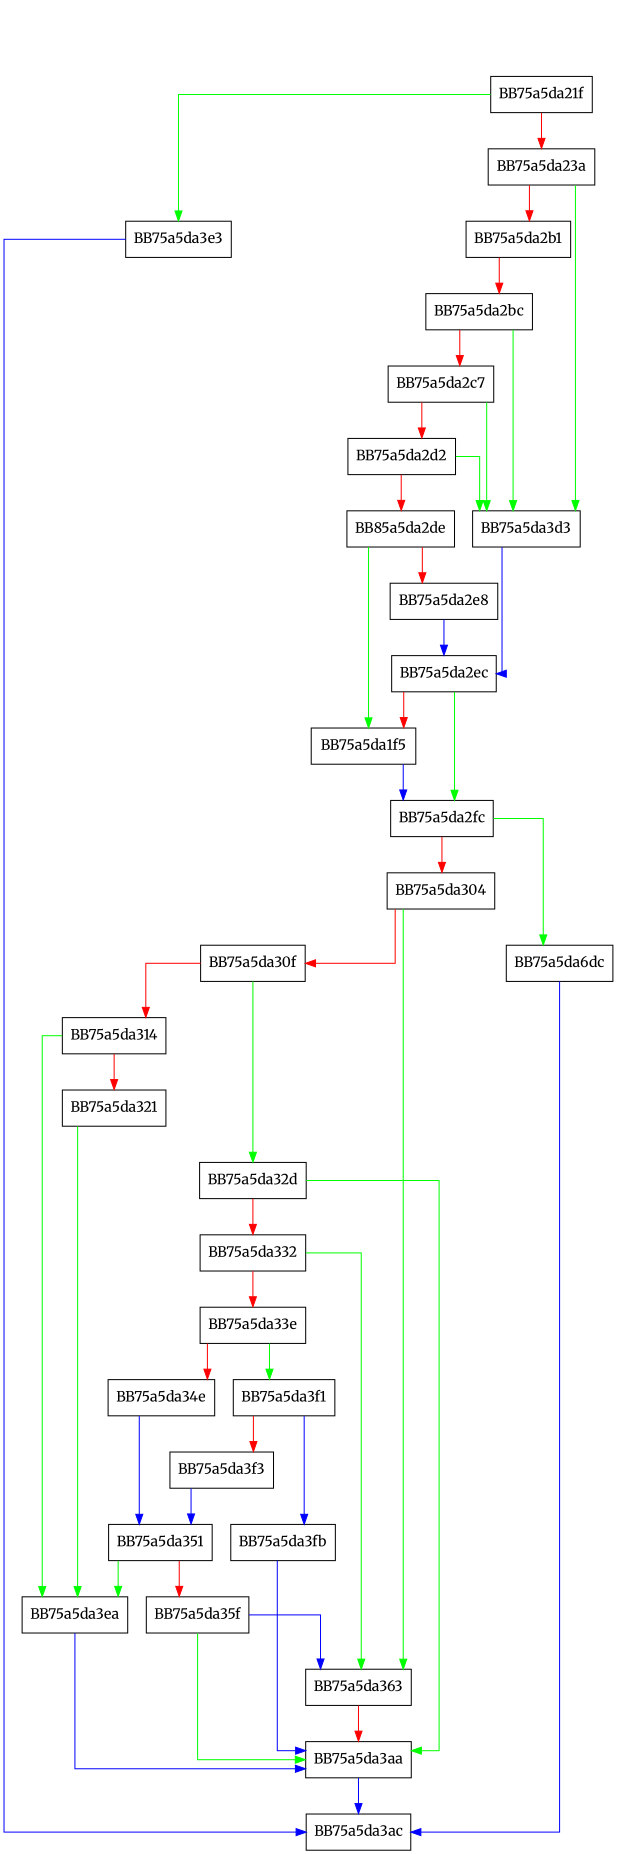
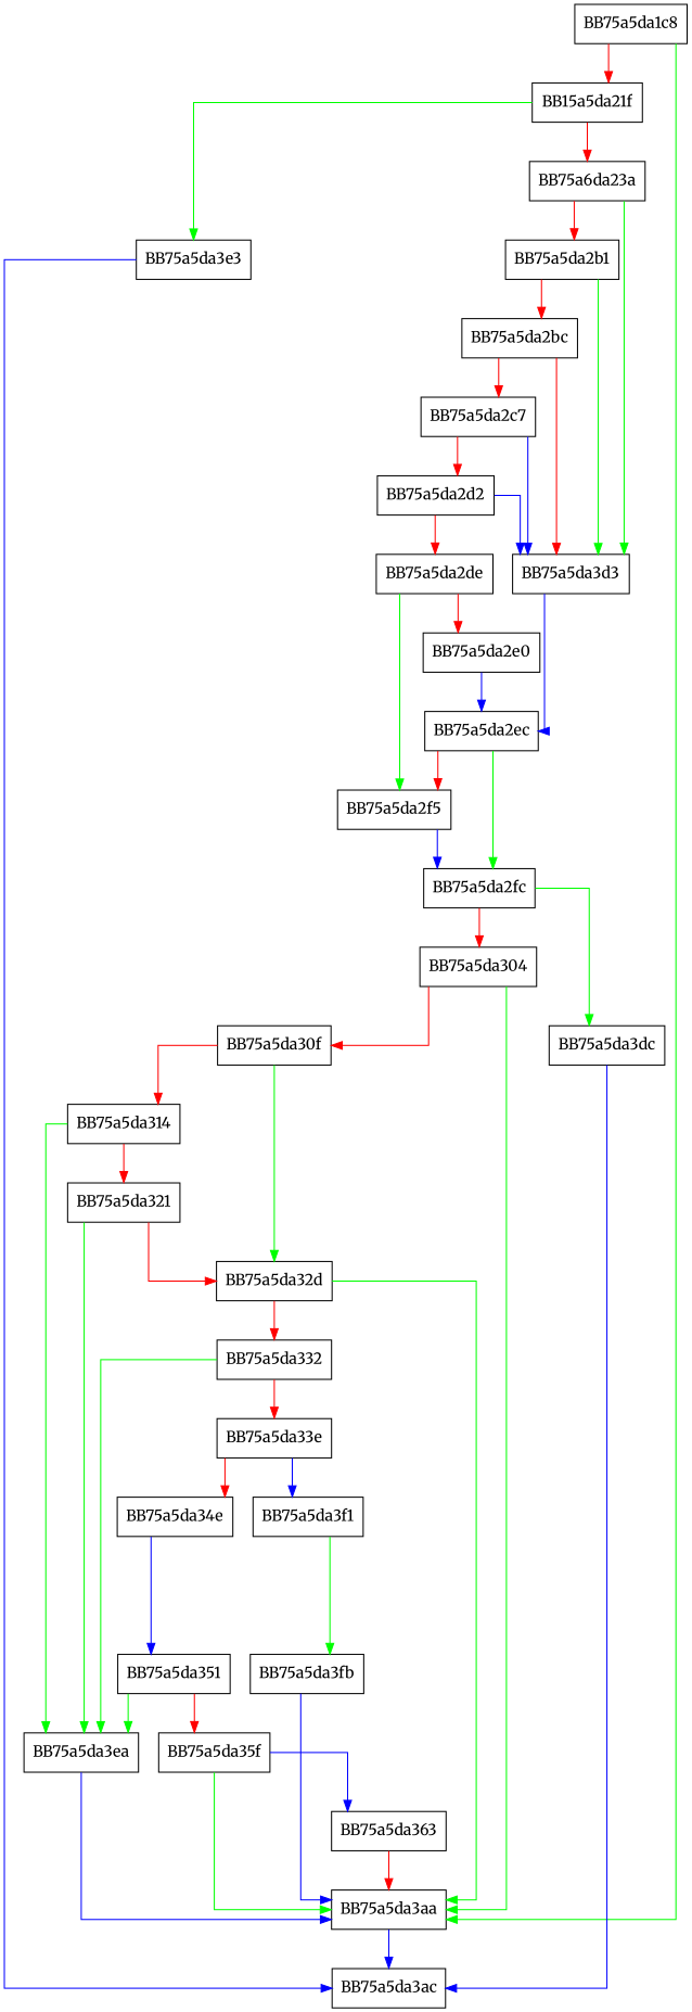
  digraph {
    fontname=Merriweather
    splines=ortho
    node [fontname=Merriweather shape=box]
    edge [color=green fontname=Merriweather]
+   BB75a5da1c8
    BB75a5da3aa
-   BB75a5da21f
+   BB75a5da21f [label=BB15a5da21f]
    BB75a5da3ac
    BB75a5da3e3
-   BB75a5da23a
+   BB75a5da23a [label=BB75a6da23a]
    BB75a5da3d3
    BB75a5da2b1
    BB75a5da2ec
    BB75a5da2bc
    BB75a5da2fc
-   BB75a5da2f5 [label=BB75a5da1f5]
+   BB75a5da2f5
    BB75a5da2c7
    BB75a5da2d2
-   BB75a5da2de [label=BB85a5da2de]
-   BB75a5da2e8
-   BB75a5da3dc [label=BB75a5da6dc]
+   BB75a5da2de
+   BB75a5da2e8 [label=BB75a5da2e0]
+   BB75a5da3dc
    BB75a5da304
    BB75a5da30f
    BB75a5da32d
    BB75a5da314
    BB75a5da332
    BB75a5da3ea
    BB75a5da321
    BB75a5da33e
    BB75a5da3f1
    BB75a5da34e
    BB75a5da3fb
-   BB75a5da3f3
    BB75a5da351
    BB75a5da35f
    BB75a5da363
+   BB75a5da1c8 -> BB75a5da3aa
+   BB75a5da1c8 -> BB75a5da21f [color=red]
    BB75a5da3aa -> BB75a5da3ac [color=blue]
    BB75a5da21f -> BB75a5da3e3
    BB75a5da21f -> BB75a5da23a [color=red]
    BB75a5da3e3 -> BB75a5da3ac [color=blue]
    BB75a5da23a -> BB75a5da3d3
    BB75a5da23a -> BB75a5da2b1 [color=red]
    BB75a5da3d3 -> BB75a5da2ec [color=blue]
+   BB75a5da2b1 -> BB75a5da3d3
    BB75a5da2b1 -> BB75a5da2bc [color=red]
    BB75a5da2ec -> BB75a5da2fc
    BB75a5da2ec -> BB75a5da2f5 [color=red]
-   BB75a5da2bc -> BB75a5da3d3
+   BB75a5da2bc -> BB75a5da3d3 [color=red]
    BB75a5da2bc -> BB75a5da2c7 [color=red]
    BB75a5da2fc -> BB75a5da3dc
    BB75a5da2fc -> BB75a5da304 [color=red]
    BB75a5da2f5 -> BB75a5da2fc [color=blue]
-   BB75a5da2c7 -> BB75a5da3d3
+   BB75a5da2c7 -> BB75a5da3d3 [color=blue]
    BB75a5da2c7 -> BB75a5da2d2 [color=red]
-   BB75a5da2d2 -> BB75a5da3d3
+   BB75a5da2d2 -> BB75a5da3d3 [color=blue]
    BB75a5da2d2 -> BB75a5da2de [color=red]
    BB75a5da2de -> BB75a5da2f5
    BB75a5da2de -> BB75a5da2e8 [color=red]
    BB75a5da2e8 -> BB75a5da2ec [color=blue]
    BB75a5da3dc -> BB75a5da3ac [color=blue]
-   BB75a5da304 -> BB75a5da363
+   BB75a5da304 -> BB75a5da3aa
    BB75a5da304 -> BB75a5da30f [color=red]
    BB75a5da30f -> BB75a5da32d
    BB75a5da30f -> BB75a5da314 [color=red]
    BB75a5da32d -> BB75a5da3aa
    BB75a5da32d -> BB75a5da332 [color=red]
    BB75a5da314 -> BB75a5da3ea
    BB75a5da314 -> BB75a5da321 [color=red]
-   BB75a5da332 -> BB75a5da363
+   BB75a5da332 -> BB75a5da3ea
    BB75a5da332 -> BB75a5da33e [color=red]
    BB75a5da3ea -> BB75a5da3aa [color=blue]
+   BB75a5da321 -> BB75a5da32d [color=red]
    BB75a5da321 -> BB75a5da3ea
-   BB75a5da33e -> BB75a5da3f1
+   BB75a5da33e -> BB75a5da3f1 [color=blue]
    BB75a5da33e -> BB75a5da34e [color=red]
-   BB75a5da3f1 -> BB75a5da3fb [color=blue]
-   BB75a5da3f1 -> BB75a5da3f3 [color=red]
+   BB75a5da3f1 -> BB75a5da3fb
    BB75a5da34e -> BB75a5da351 [color=blue]
    BB75a5da3fb -> BB75a5da3aa [color=blue]
-   BB75a5da3f3 -> BB75a5da351 [color=blue]
    BB75a5da351 -> BB75a5da3ea
    BB75a5da351 -> BB75a5da35f [color=red]
    BB75a5da35f -> BB75a5da3aa
    BB75a5da35f -> BB75a5da363 [color=blue]
    BB75a5da363 -> BB75a5da3aa [color=red]
  }
